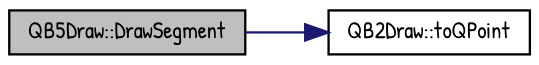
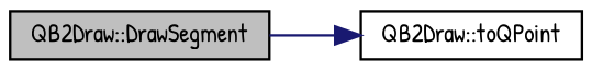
  digraph {
    rankdir=LR
    fontname="Patrick Hand"
    node [color=black fontname="Patrick Hand" fontsize=10 shape=record style=filled]
-   n1 [fillcolor=grey75 fontcolor=black height=0.2 label="QB5Draw::DrawSegment" width=0.4]
+   n1 [fillcolor=grey75 fontcolor=black height=0.2 label="QB2Draw::DrawSegment" width=0.4]
    n2 [fillcolor=white height=0.2 label="QB2Draw::toQPoint" width=0.4]
    n1 -> n2 [color=midnightblue fontname="Patrick Hand" fontsize=10 labelfontname=Helvetica labelfontsize=10 style=solid]
  }
